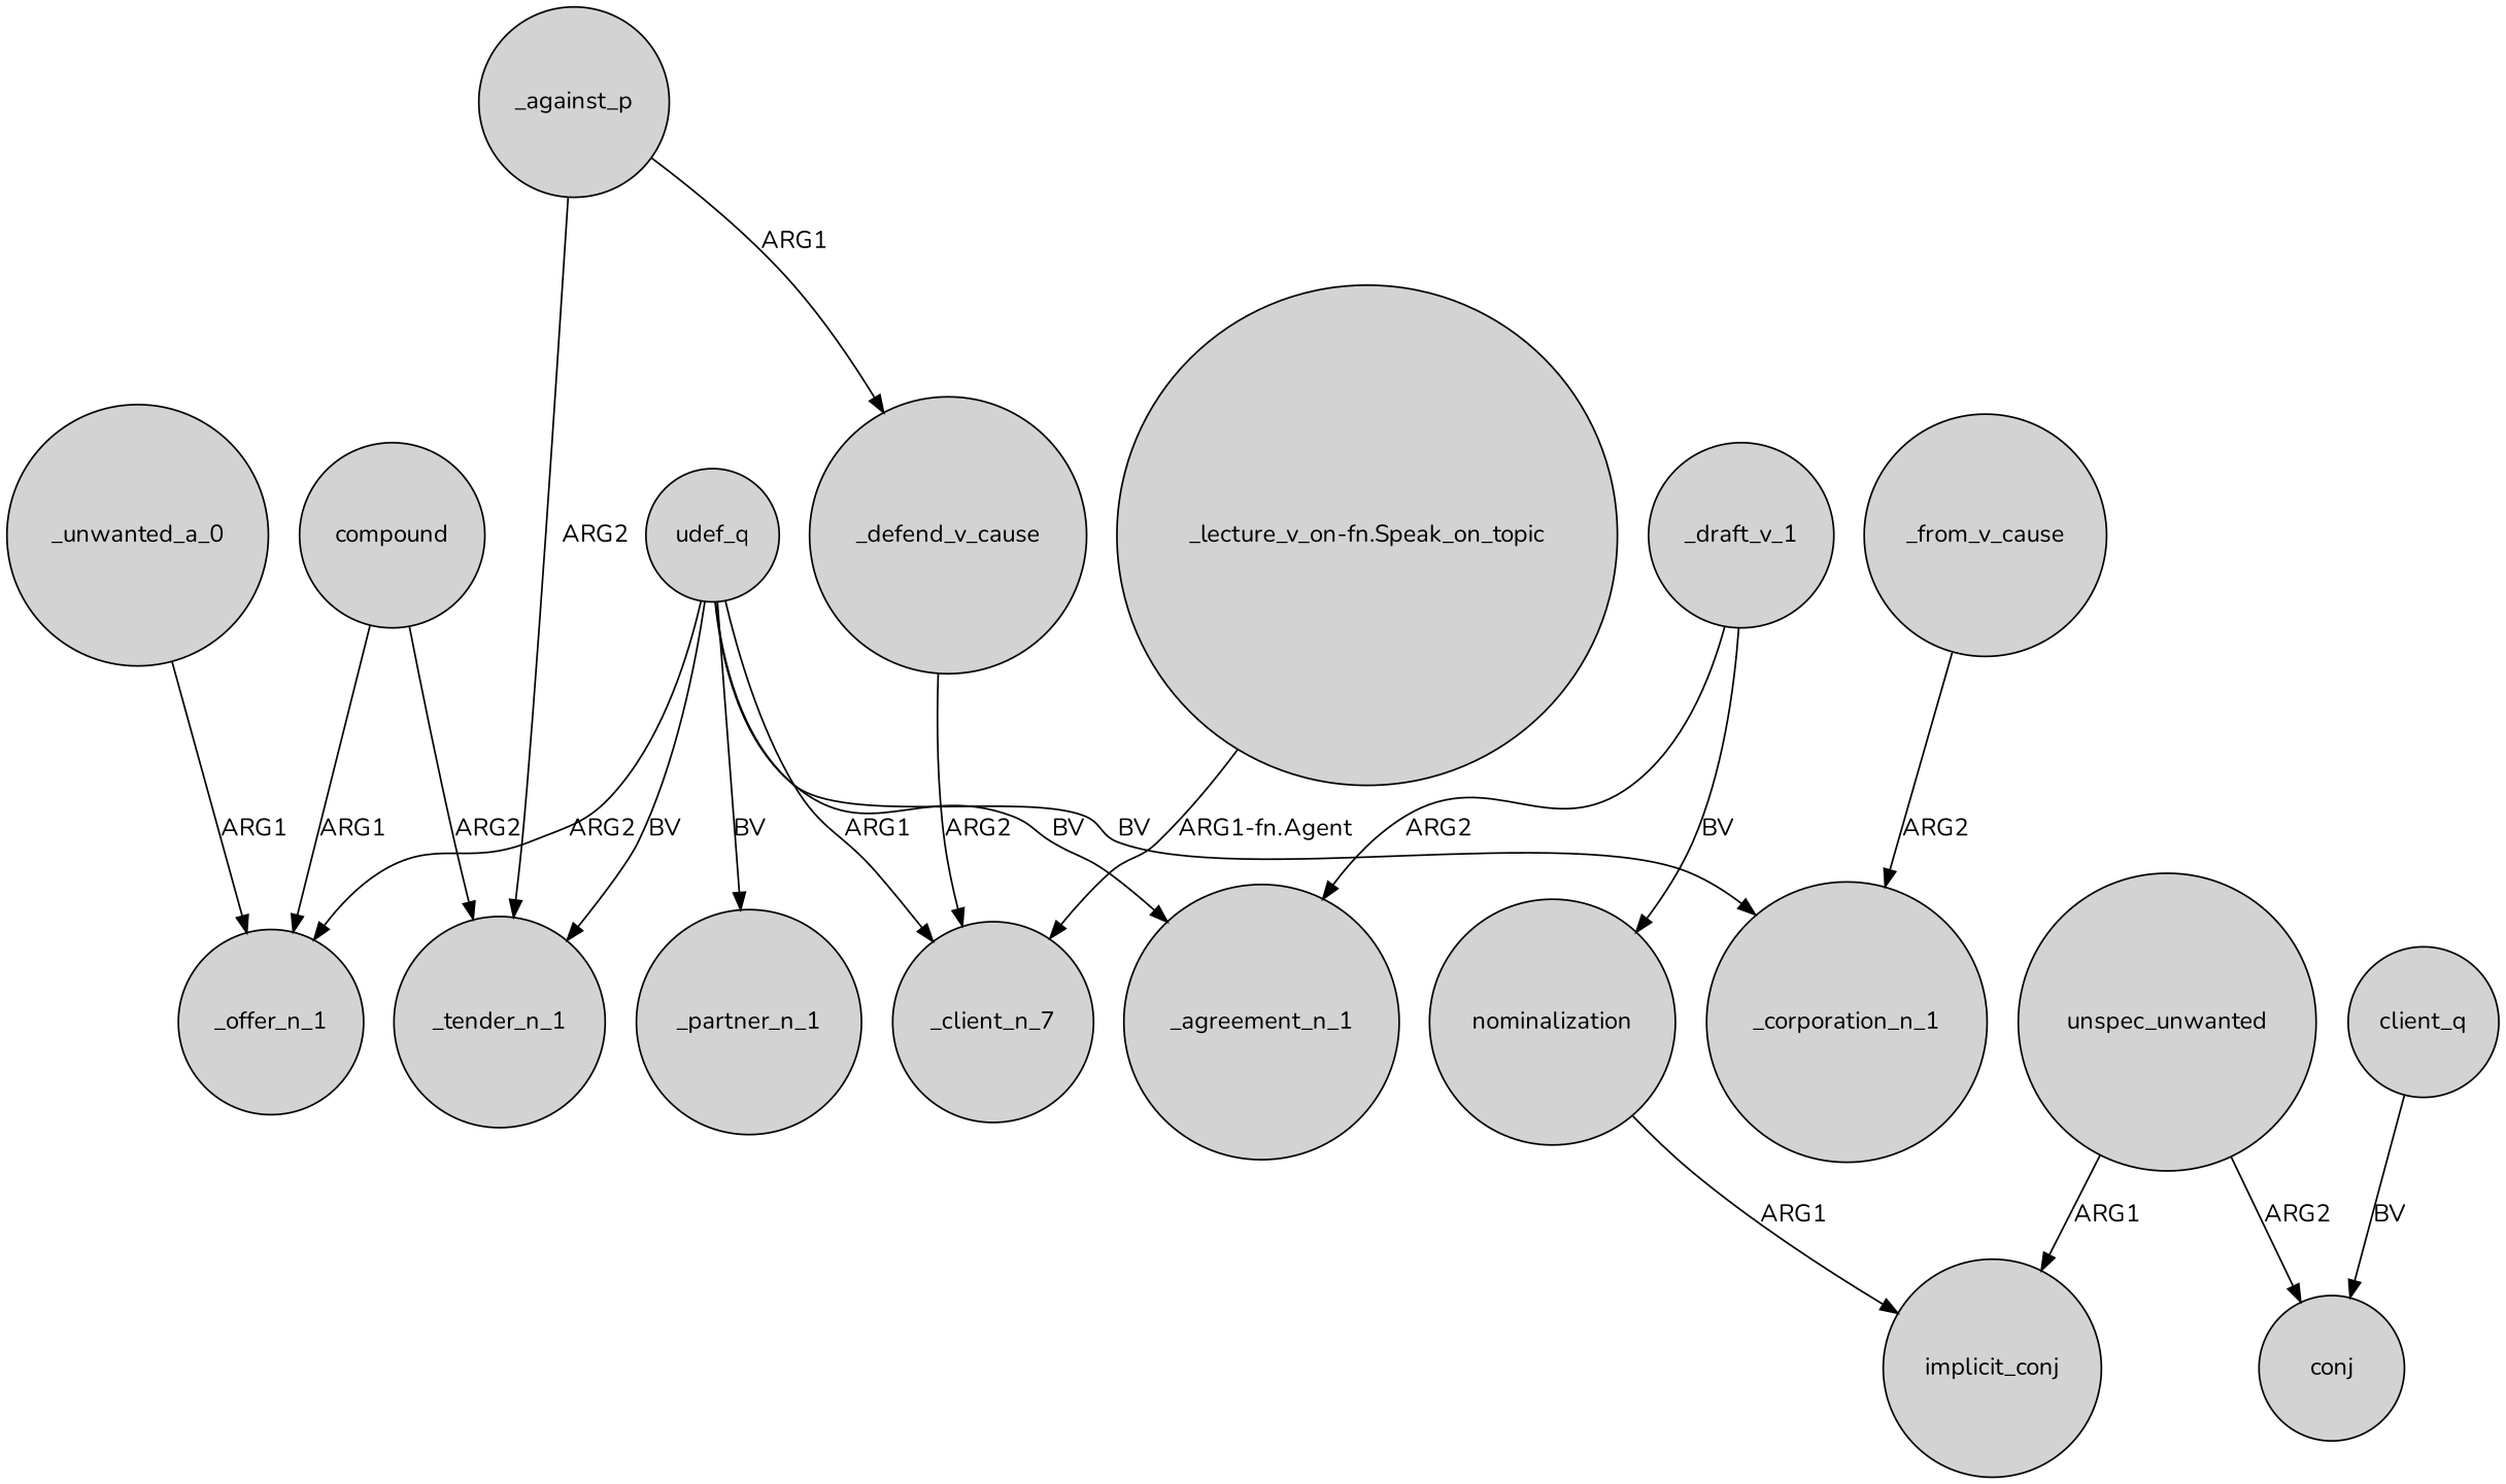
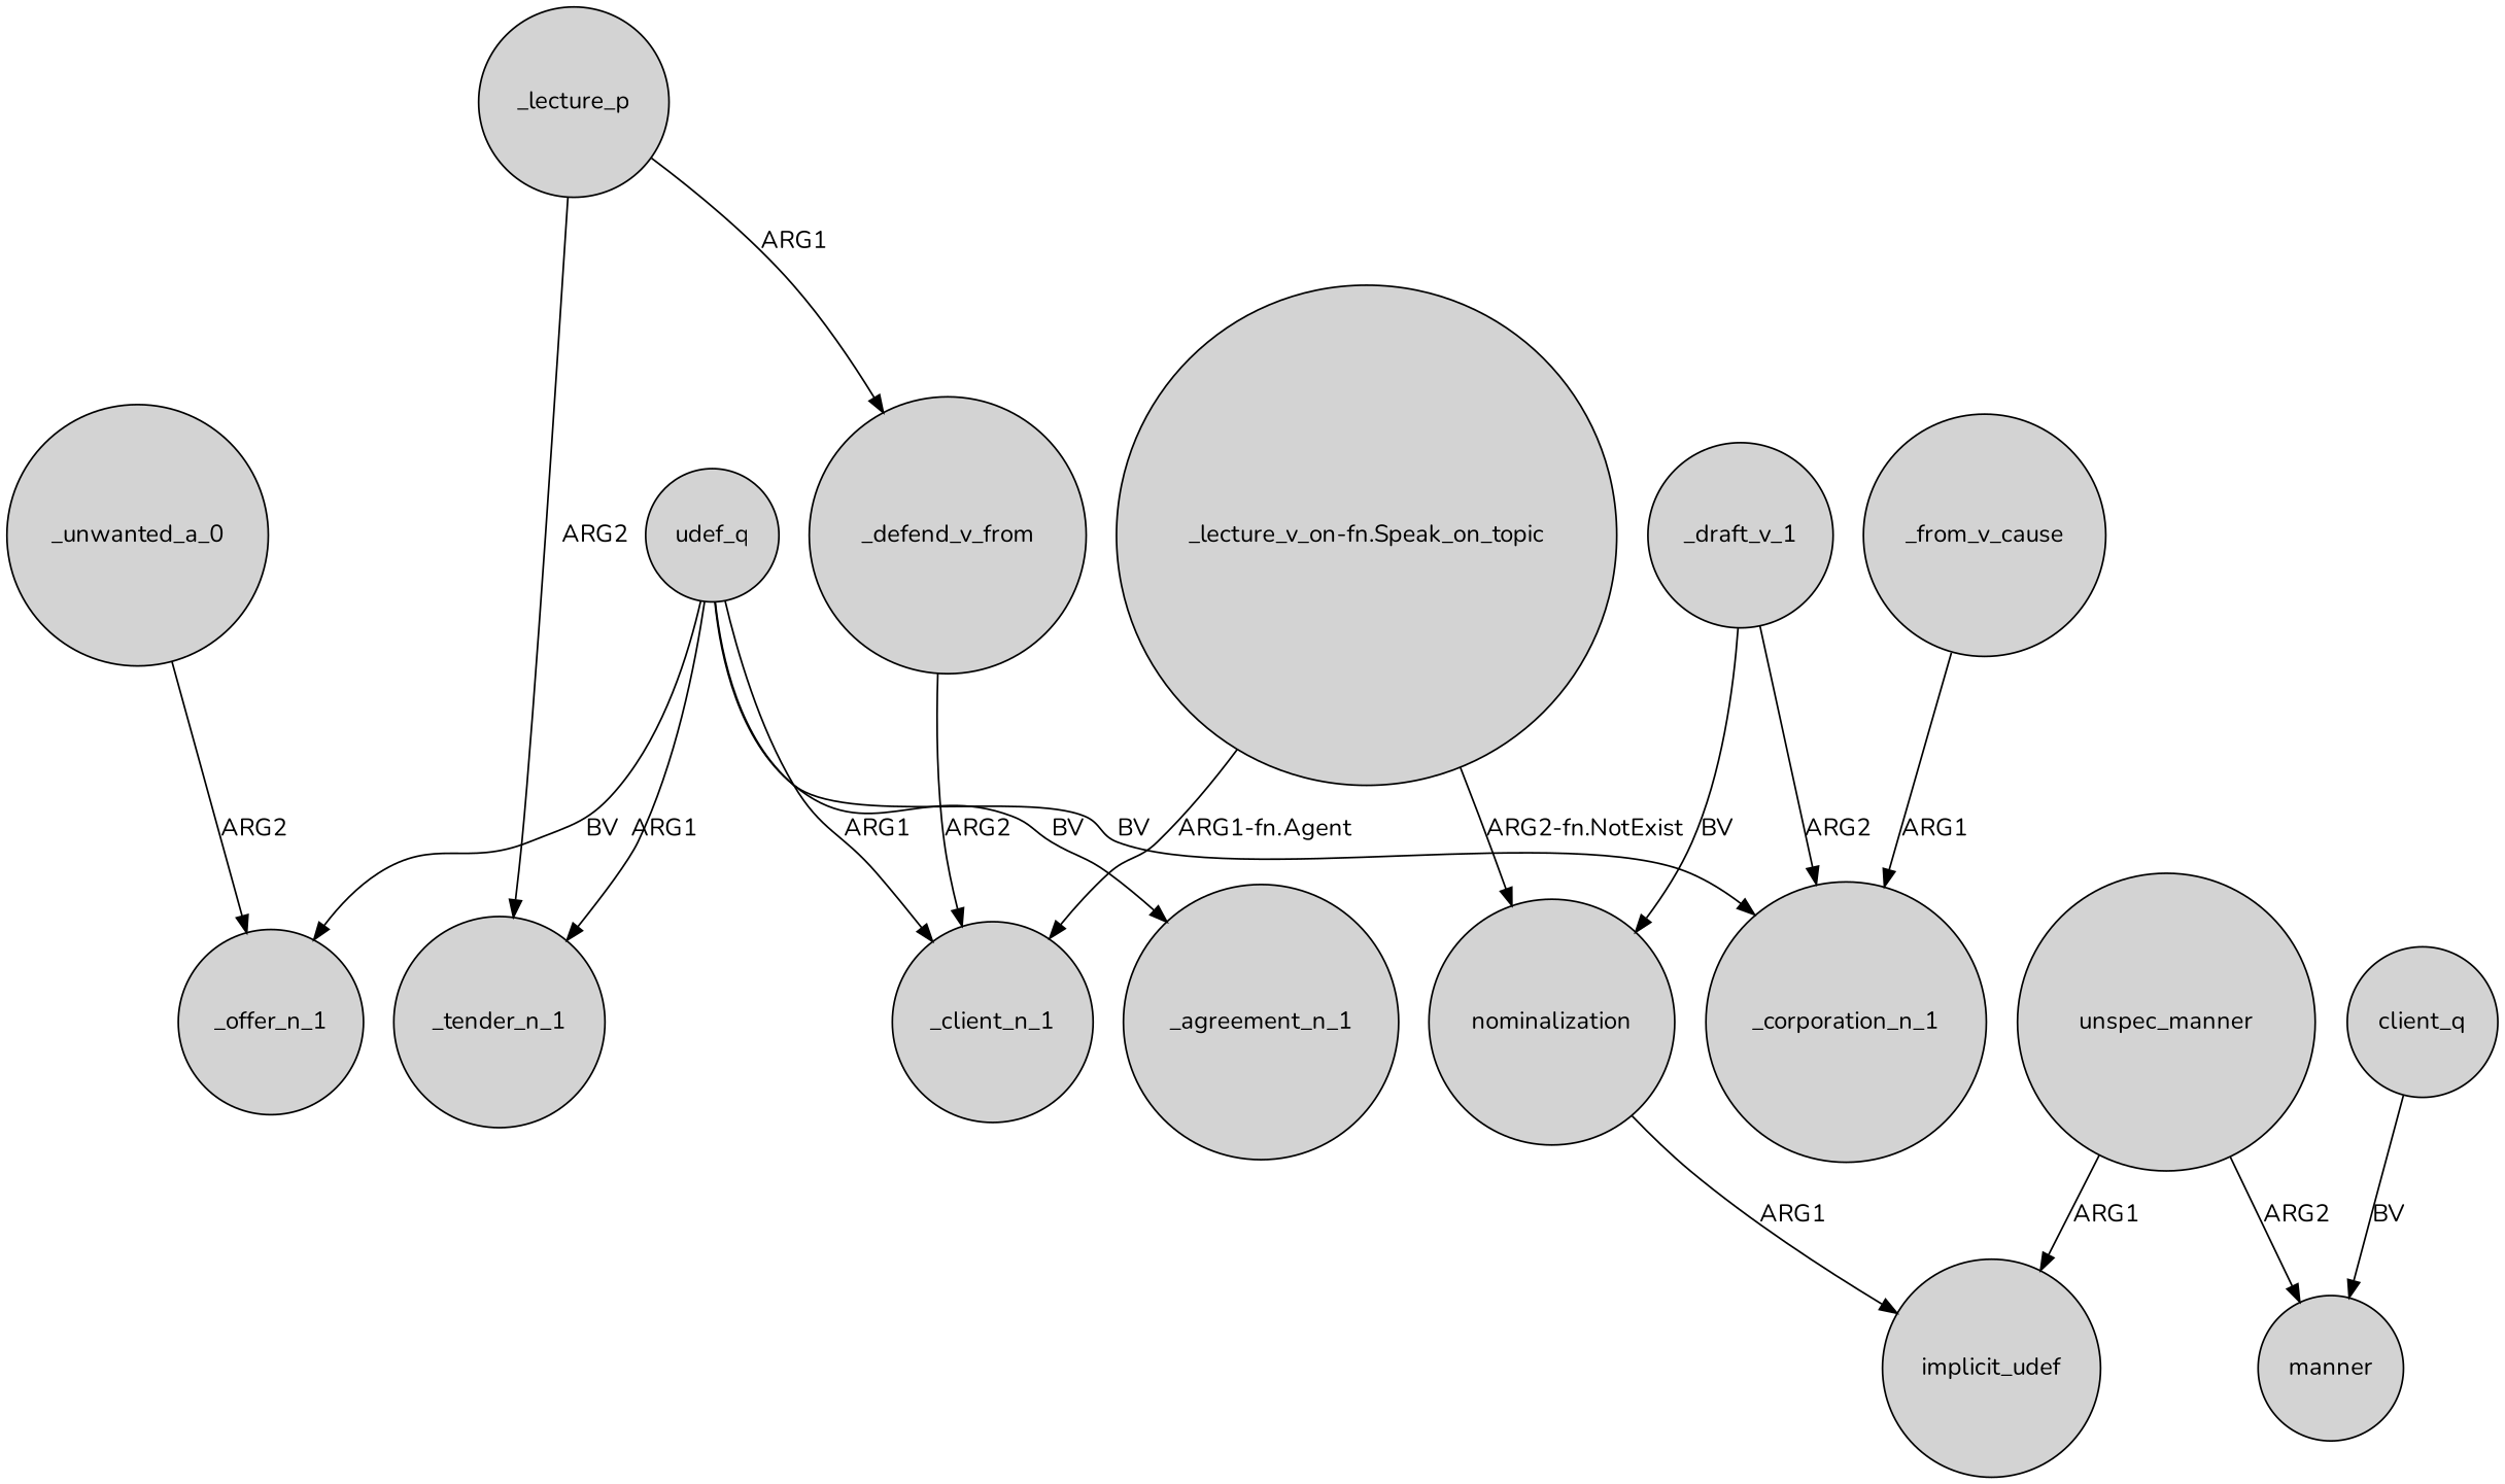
  digraph {
    fontname=Nunito
    node [fontname=Nunito shape=circle style=filled]
    edge [fontname=Nunito]
    n1 [label=_unwanted_a_0]
    _offer_n_1
-   _against_p
-   _defend_v_from [label=_defend_v_cause]
+   _against_p [label=_lecture_p]
+   _defend_v_from
    _tender_n_1
-   _client_n_1 [label=_client_n_7]
+   _client_n_1
    "_lecture_v_on-fn.Speak_on_topic"
    nominalization
-   implicit_conj
+   implicit_conj [label=implicit_udef]
    udef_q
-   _partner_n_1
    _agreement_n_1
    _corporation_n_1
-   unspec_manner [label=unspec_unwanted]
-   manner [label=conj]
+   unspec_manner
+   manner
    _draft_v_1
    n17 [label=client_q]
-   compound
    n19 [label=_from_v_cause]
-   n1 -> _offer_n_1 [label=ARG1]
+   n1 -> _offer_n_1 [label=ARG2]
    _against_p -> _defend_v_from [label=ARG1]
    _against_p -> _tender_n_1 [label=ARG2]
    _defend_v_from -> _client_n_1 [label=ARG2]
    "_lecture_v_on-fn.Speak_on_topic" -> _client_n_1 [label="ARG1-fn.Agent"]
+   "_lecture_v_on-fn.Speak_on_topic" -> nominalization [label="ARG2-fn.NotExist"]
    nominalization -> implicit_conj [label=ARG1]
-   udef_q -> _offer_n_1 [label=ARG2]
-   udef_q -> _tender_n_1 [label=BV]
+   udef_q -> _offer_n_1 [label=BV]
+   udef_q -> _tender_n_1 [label=ARG1]
    udef_q -> _client_n_1 [label=ARG1]
-   udef_q -> _partner_n_1 [label=BV]
    udef_q -> _agreement_n_1 [label=BV]
    udef_q -> _corporation_n_1 [label=BV]
    unspec_manner -> implicit_conj [label=ARG1]
    unspec_manner -> manner [label=ARG2]
    _draft_v_1 -> nominalization [label=BV]
-   _draft_v_1 -> _agreement_n_1 [label=ARG2]
+   _draft_v_1 -> _corporation_n_1 [label=ARG2]
    n17 -> manner [label=BV]
-   compound -> _offer_n_1 [label=ARG1]
-   compound -> _tender_n_1 [label=ARG2]
-   n19 -> _corporation_n_1 [label=ARG2]
+   n19 -> _corporation_n_1 [label=ARG1]
  }
